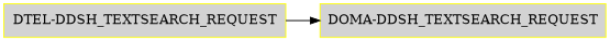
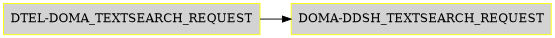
  digraph {
    rankdir=LR
    node [color=yellow shape=box style=filled fillcolor=lightgrey]
-   "DTEL-DDSH_TEXTSEARCH_REQUEST"
+   "DTEL-DDSH_TEXTSEARCH_REQUEST" [label="DTEL-DOMA_TEXTSEARCH_REQUEST"]
    "DOMA-DDSH_TEXTSEARCH_REQUEST"
    "DTEL-DDSH_TEXTSEARCH_REQUEST" -> "DOMA-DDSH_TEXTSEARCH_REQUEST"
  }
